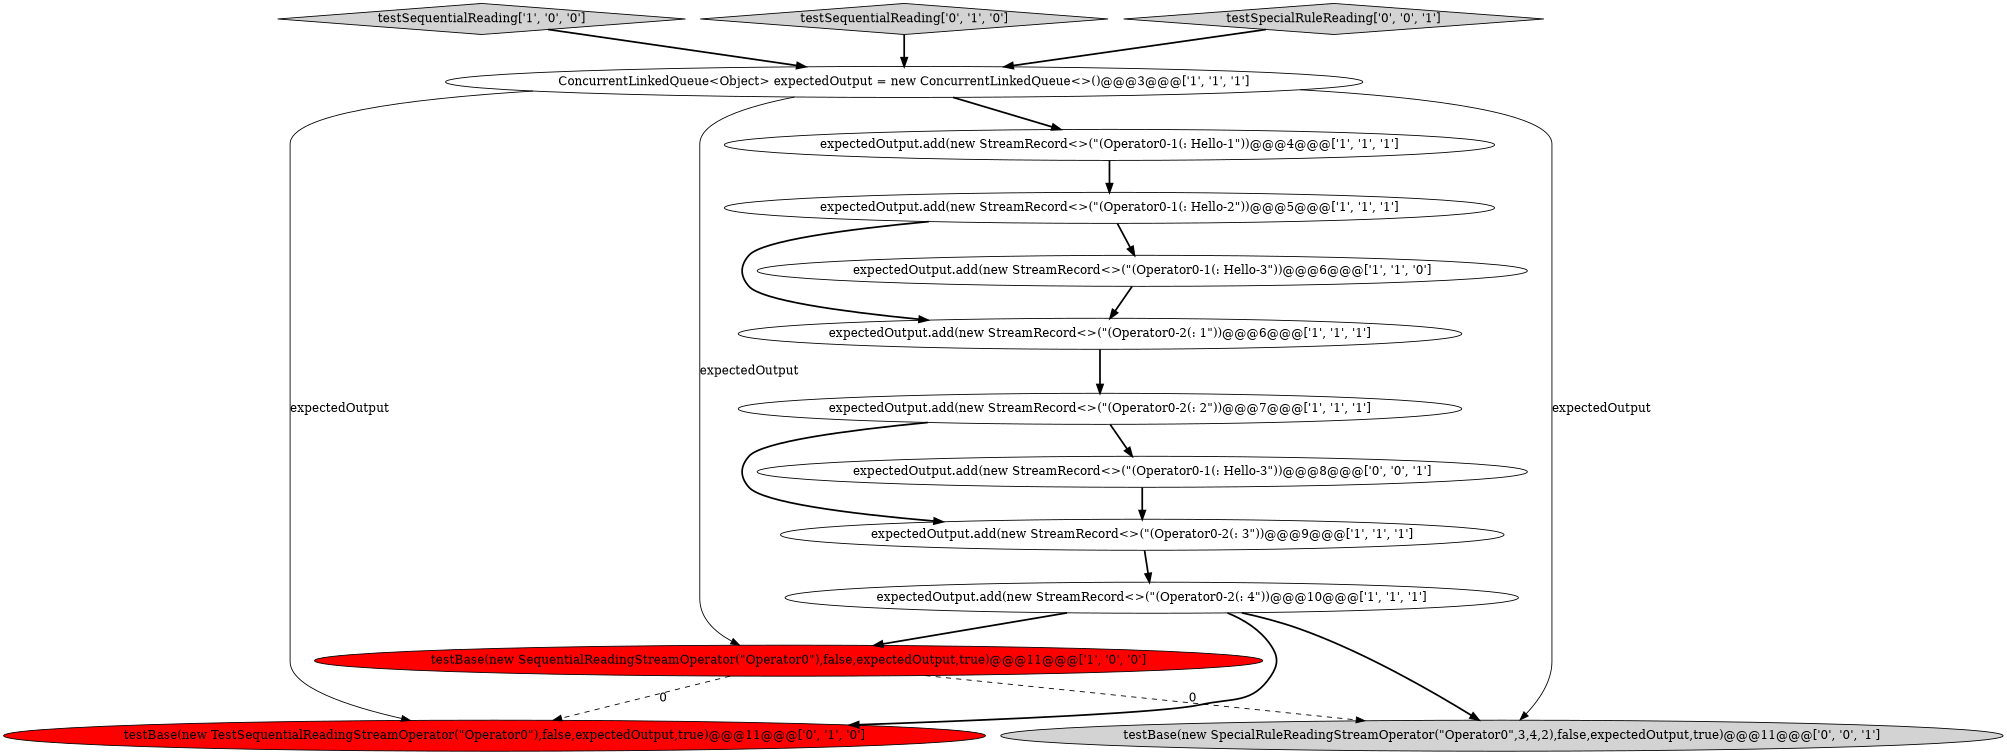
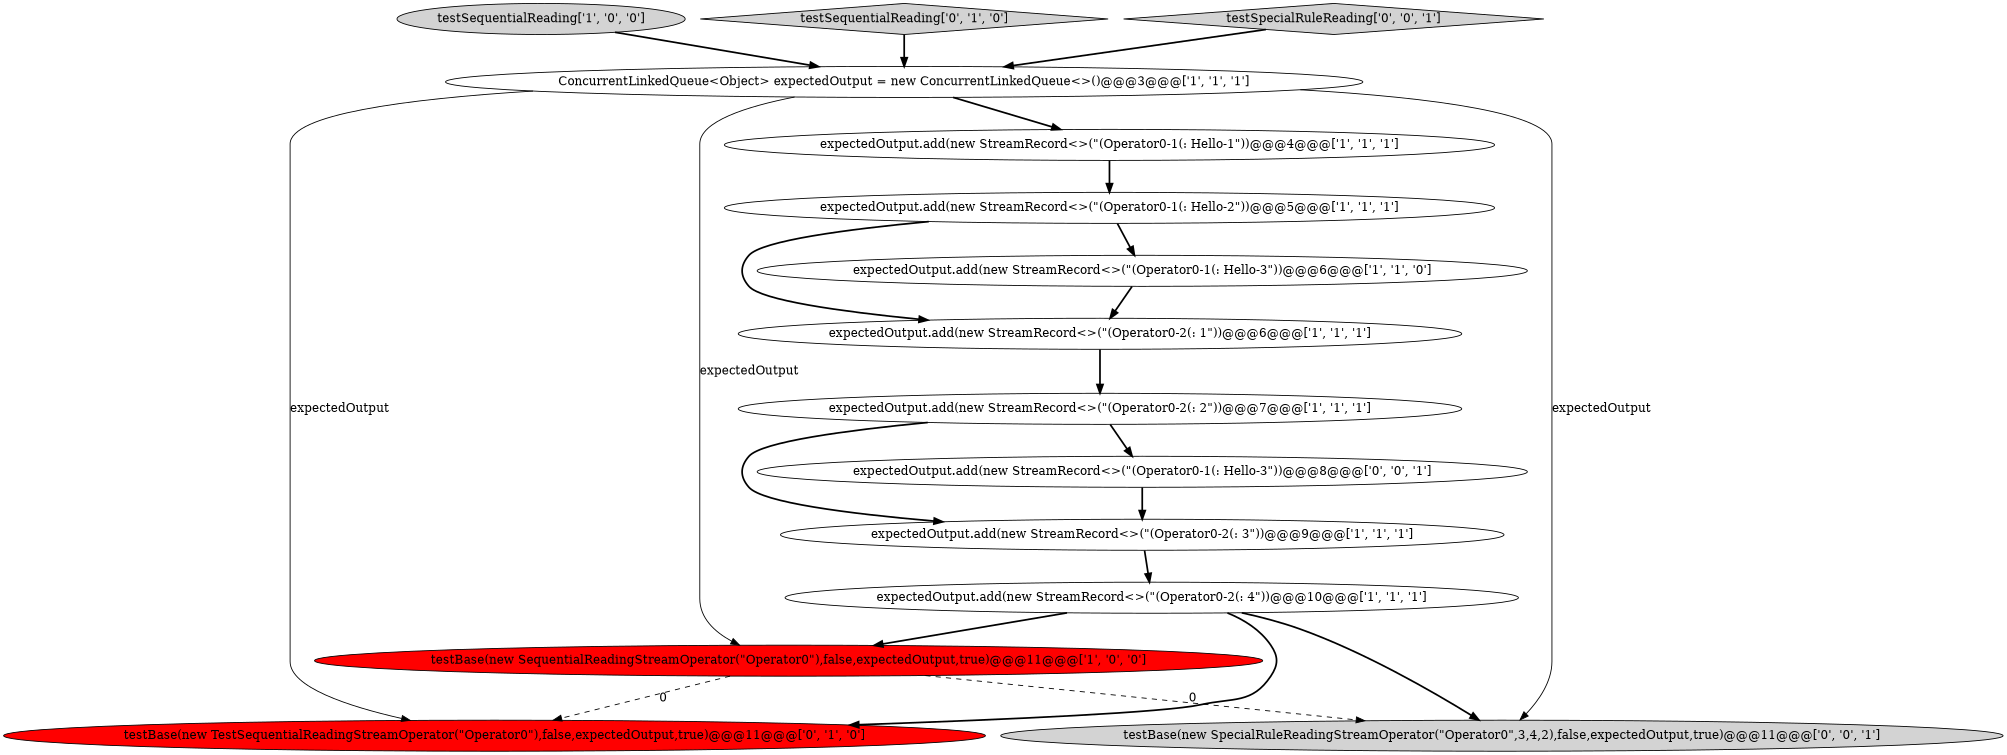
  digraph {
    node [fillcolor=white shape=ellipse style=filled]
    edge [style=bold]
-   n1 [fillcolor=lightgray label="testSequentialReading['1', '0', '0']" shape=diamond]
+   n1 [fillcolor=lightgray label="testSequentialReading['1', '0', '0']"]
    n2 [label="ConcurrentLinkedQueue<Object> expectedOutput = new ConcurrentLinkedQueue<>()@@@3@@@['1', '1', '1']"]
    n3 [fillcolor=lightgray label="testSequentialReading['0', '1', '0']" shape=diamond]
    n4 [label="expectedOutput.add(new StreamRecord<>(\"(Operator0-2(: 2\"))@@@7@@@['1', '1', '1']"]
    n5 [label="expectedOutput.add(new StreamRecord<>(\"(Operator0-2(: 3\"))@@@9@@@['1', '1', '1']"]
    n6 [label="expectedOutput.add(new StreamRecord<>(\"(Operator0-1(: Hello-3\"))@@@8@@@['0', '0', '1']"]
    n7 [fillcolor=red label="testBase(new SequentialReadingStreamOperator(\"Operator0\"),false,expectedOutput,true)@@@11@@@['1', '0', '0']"]
    n8 [fillcolor=red label="testBase(new TestSequentialReadingStreamOperator(\"Operator0\"),false,expectedOutput,true)@@@11@@@['0', '1', '0']"]
    n9 [fillcolor=lightgray label="testBase(new SpecialRuleReadingStreamOperator(\"Operator0\",3,4,2),false,expectedOutput,true)@@@11@@@['0', '0', '1']"]
    n10 [label="expectedOutput.add(new StreamRecord<>(\"(Operator0-1(: Hello-1\"))@@@4@@@['1', '1', '1']"]
    n11 [label="expectedOutput.add(new StreamRecord<>(\"(Operator0-1(: Hello-2\"))@@@5@@@['1', '1', '1']"]
    n12 [label="expectedOutput.add(new StreamRecord<>(\"(Operator0-2(: 1\"))@@@6@@@['1', '1', '1']"]
    n13 [label="expectedOutput.add(new StreamRecord<>(\"(Operator0-1(: Hello-3\"))@@@6@@@['1', '1', '0']"]
    n14 [label="expectedOutput.add(new StreamRecord<>(\"(Operator0-2(: 4\"))@@@10@@@['1', '1', '1']"]
    n15 [fillcolor=lightgray label="testSpecialRuleReading['0', '0', '1']" shape=diamond]
    n1 -> n2
    n2 -> n7 [label=expectedOutput style=solid]
    n2 -> n8 [label=expectedOutput style=solid]
    n2 -> n9 [label=expectedOutput style=solid]
    n2 -> n10
    n3 -> n2
    n4 -> n5
    n4 -> n6
    n5 -> n14
    n6 -> n5
    n7 -> n8 [label=0 style=dashed]
    n7 -> n9 [label=0 style=dashed]
    n10 -> n11
    n11 -> n12
    n11 -> n13
    n12 -> n4
    n13 -> n12
    n14 -> n7
    n14 -> n8
    n14 -> n9
    n15 -> n2
  }
